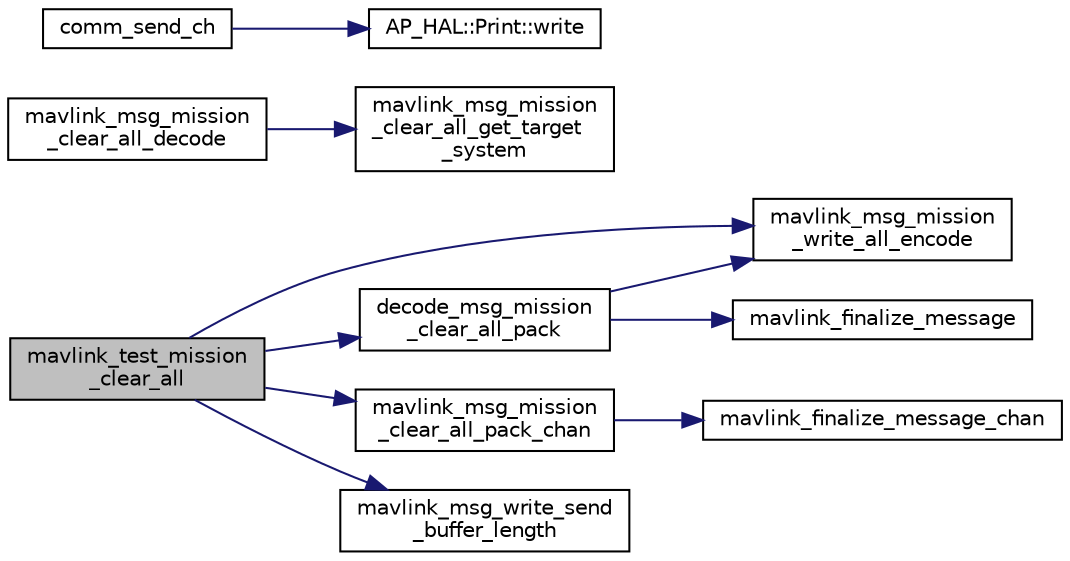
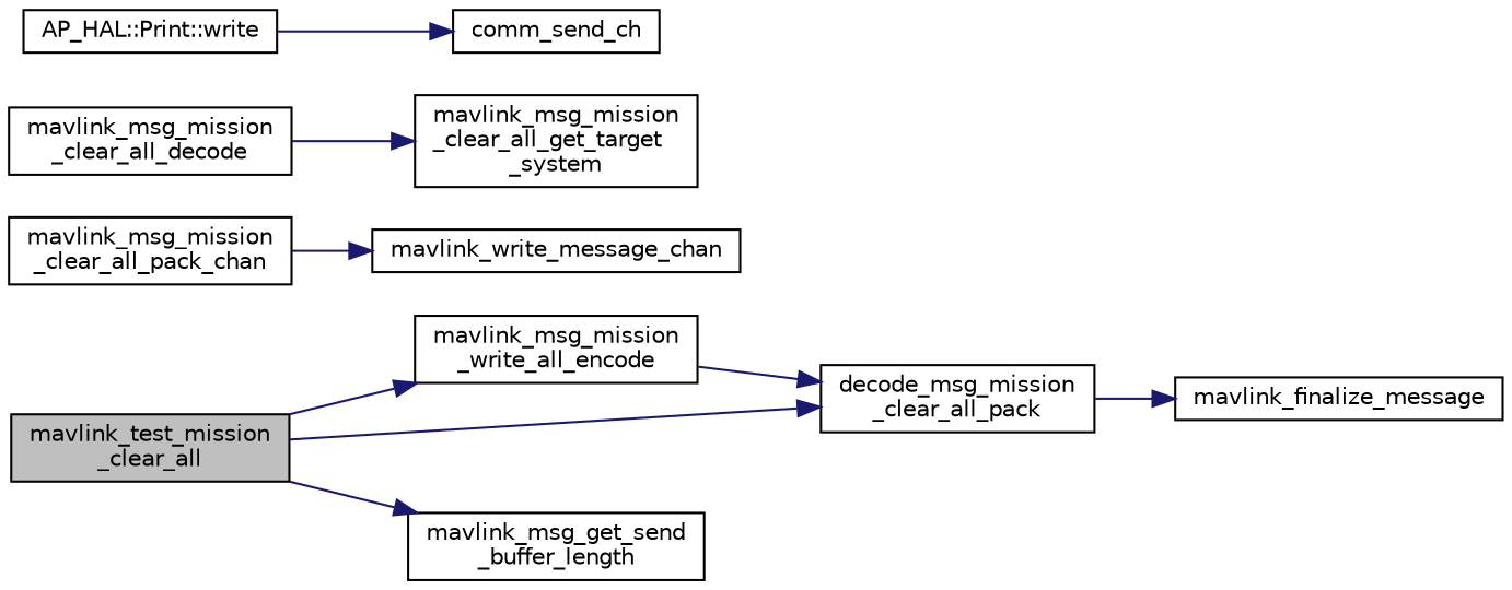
  digraph {
    rankdir=LR
    node [color=black fillcolor=white fontname=Helvetica fontsize=10 shape=record style=filled]
    edge [color=midnightblue fontname=Helvetica fontsize=10 labelfontname=Helvetica labelfontsize=10 style=solid]
    n1 [fillcolor=grey75 fontcolor=black height=0.2 label="mavlink_test_mission\l_clear_all" width=0.4]
    n2 [height=0.2 label="mavlink_msg_mission\l_write_all_encode" width=0.4]
    n3 [height=0.2 label="decode_msg_mission\l_clear_all_pack" width=0.4]
    n4 [height=0.2 label="mavlink_msg_mission\l_clear_all_pack_chan" width=0.4]
-   n5 [height=0.2 label="mavlink_msg_write_send\l_buffer_length" width=0.4]
+   n5 [height=0.2 label="mavlink_msg_get_send\l_buffer_length" width=0.4]
    n6 [height=0.2 label=mavlink_finalize_message width=0.4]
    n7 [height=0.2 label="mavlink_msg_mission\l_clear_all_decode" width=0.4]
    n8 [height=0.2 label="mavlink_msg_mission\l_clear_all_get_target\l_system" width=0.4]
-   n9 [height=0.2 label=mavlink_finalize_message_chan width=0.4]
+   n9 [height=0.2 label=mavlink_write_message_chan width=0.4]
    n10 [height=0.2 label=comm_send_ch width=0.4]
    n11 [height=0.2 label="AP_HAL::Print::write" width=0.4]
    n1 -> n2
    n1 -> n3
-   n1 -> n4
    n1 -> n5
-   n3 -> n2
+   n2 -> n3
    n3 -> n6
    n4 -> n9
    n7 -> n8
-   n10 -> n11
+   n11 -> n10
  }
